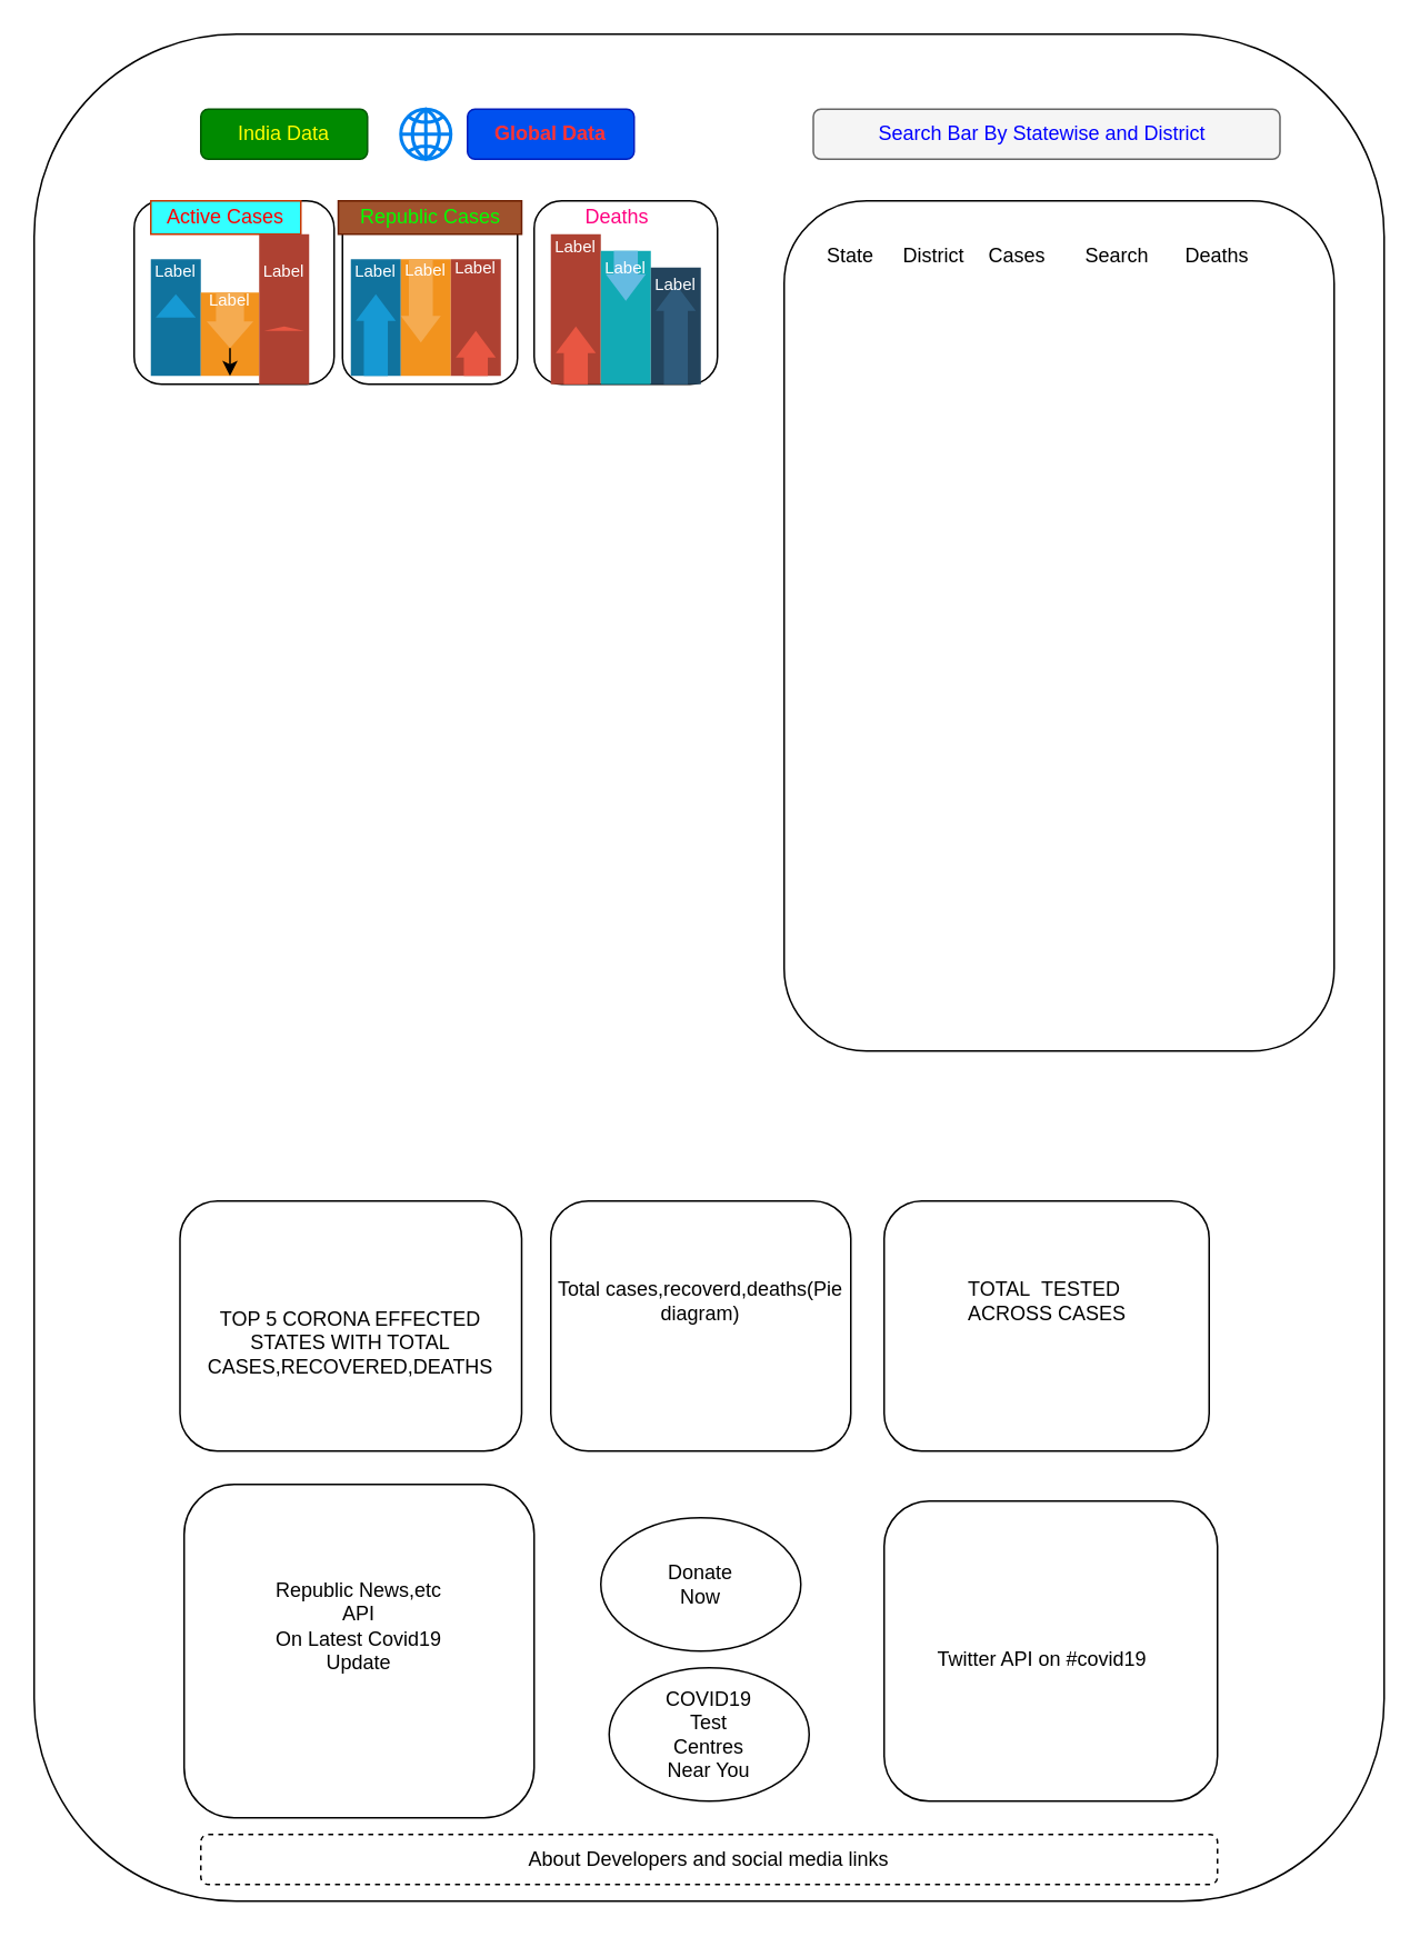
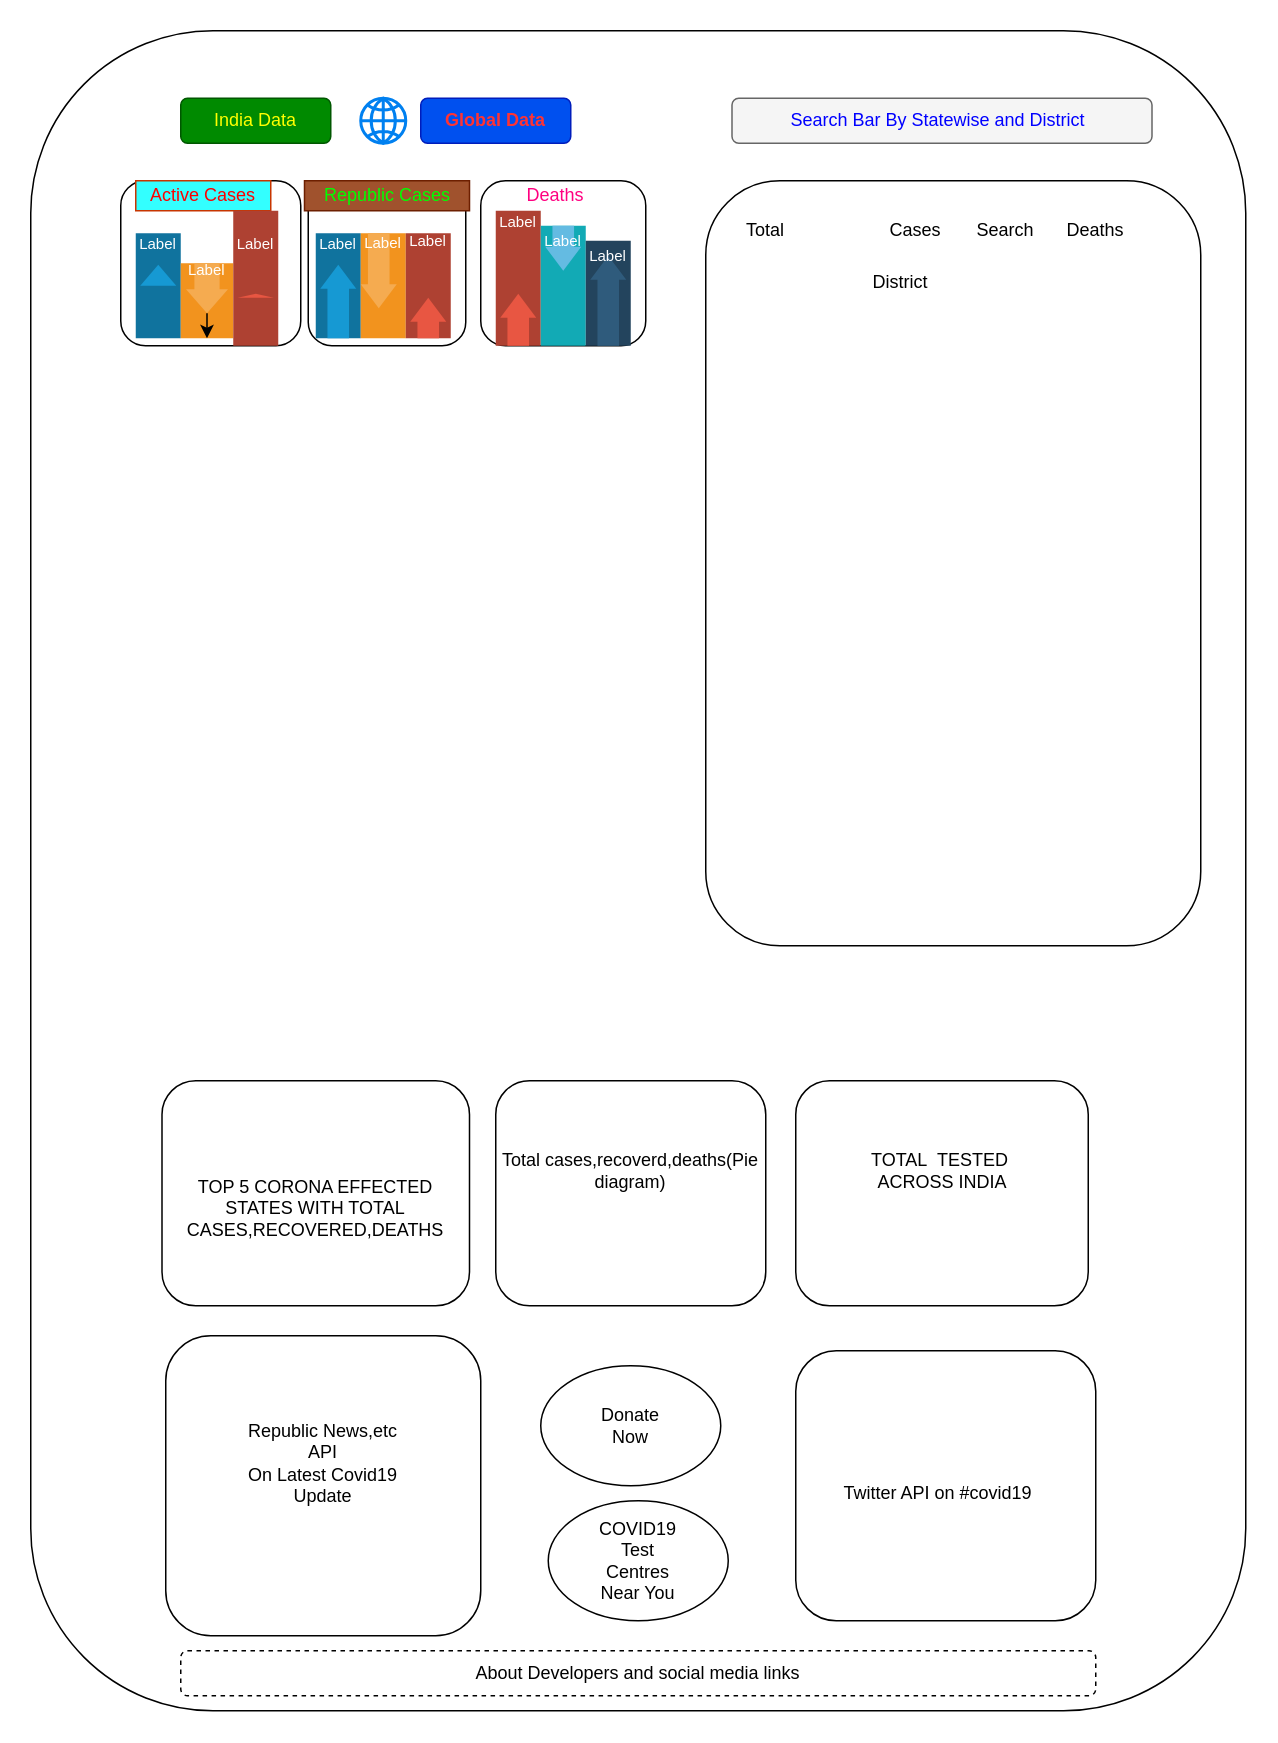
  <mxCell id="0" />
  <mxCell id="1" parent="0" />
  <mxCell id="2" value="" style="rounded=1;whiteSpace=wrap;html=1;" parent="1" vertex="1"><mxGeometry x="20" y="20" width="810" height="1120" as="geometry" /></mxCell>
  <mxCell id="3" value="" style="rounded=1;whiteSpace=wrap;html=1;fillColor=#008a00;strokeColor=#005700;fontColor=#ffffff;" parent="1" vertex="1"><mxGeometry x="120" y="65" width="100" height="30" as="geometry" /></mxCell>
  <mxCell id="4" value="&lt;font color=&quot;#ffff00&quot;&gt;India Data&lt;/font&gt;" style="text;html=1;align=center;verticalAlign=middle;whiteSpace=wrap;rounded=0;" parent="1" vertex="1"><mxGeometry x="130" y="65" width="80" height="30" as="geometry" /></mxCell>
  <mxCell id="5" value="" style="rounded=1;whiteSpace=wrap;html=1;fillColor=#0050ef;strokeColor=#001DBC;fontColor=#ffffff;" parent="1" vertex="1"><mxGeometry x="280" y="65" width="100" height="30" as="geometry" /></mxCell>
  <mxCell id="6" value="&lt;b&gt;&lt;font color=&quot;#ff3333&quot;&gt;Global Data&lt;/font&gt;&lt;/b&gt;" style="text;html=1;strokeColor=none;fillColor=none;align=center;verticalAlign=middle;whiteSpace=wrap;rounded=0;" parent="1" vertex="1"><mxGeometry x="280" y="70" width="100" height="20" as="geometry" /></mxCell>
  <mxCell id="7" value="" style="rounded=1;whiteSpace=wrap;html=1;fillColor=#f5f5f5;strokeColor=#666666;fontColor=#333333;" parent="1" vertex="1"><mxGeometry x="487.5" y="65" width="280" height="30" as="geometry" /></mxCell>
  <mxCell id="8" value="&lt;font color=&quot;#0000ff&quot;&gt;Search Bar By Statewise and District&lt;/font&gt;" style="text;html=1;strokeColor=none;fillColor=none;align=center;verticalAlign=middle;whiteSpace=wrap;rounded=0;" parent="1" vertex="1"><mxGeometry x="490" y="70" width="270" height="20" as="geometry" /></mxCell>
  <mxCell id="9" value="" style="shape=image;html=1;verticalAlign=top;verticalLabelPosition=bottom;labelBackgroundColor=#ffffff;imageAspect=0;aspect=fixed;image=https://cdn4.iconfinder.com/data/icons/small-n-flat/24/map-128.png" parent="1" vertex="1"><mxGeometry x="70" y="230" width="410" height="410" as="geometry" /></mxCell>
  <mxCell id="10" value="" style="shape=image;html=1;verticalAlign=top;verticalLabelPosition=bottom;labelBackgroundColor=#ffffff;imageAspect=0;aspect=fixed;image=https://cdn3.iconfinder.com/data/icons/flags-37/300/india-national-world-128.png" parent="1" vertex="1"><mxGeometry x="70" y="60" width="40" height="40" as="geometry" /></mxCell>
  <mxCell id="11" value="" style="html=1;verticalLabelPosition=bottom;align=center;labelBackgroundColor=#ffffff;verticalAlign=top;strokeWidth=2;strokeColor=#0080F0;shadow=0;dashed=0;shape=mxgraph.ios7.icons.globe;" parent="1" vertex="1"><mxGeometry x="240" y="65" width="30" height="30" as="geometry" /></mxCell>
  <mxCell id="12" value="" style="rounded=1;whiteSpace=wrap;html=1;" parent="1" vertex="1"><mxGeometry x="80" y="120" width="120" height="110" as="geometry" /></mxCell>
  <mxCell id="13" value="&lt;font color=&quot;#ff0000&quot;&gt;Active Cases&lt;/font&gt;" style="text;html=1;strokeColor=#C73500;align=center;verticalAlign=middle;whiteSpace=wrap;rounded=0;fontColor=#ffffff;fillColor=#33FFFF;" parent="1" vertex="1"><mxGeometry x="90" y="120" width="90" height="20" as="geometry" /></mxCell>
  <mxCell id="14" value="" style="fillColor=#10739E;strokeColor=none;" parent="1" vertex="1"><mxGeometry x="90" y="155" width="30" height="70" as="geometry" /></mxCell>
  <mxCell id="15" value="" style="shape=mxgraph.arrows2.arrow;dy=0.4;dx=16;notch=0;direction=north;fillColor=#1699D3;strokeColor=none;" parent="14" vertex="1"><mxGeometry x="3" y="21" width="24" height="14" as="geometry" /></mxCell>
  <mxCell id="16" value="Label" style="text;html=1;align=center;verticalAlign=middle;whiteSpace=wrap;fontColor=#FFFFFF;fontSize=10;" parent="14" vertex="1"><mxGeometry width="30" height="14" as="geometry" /></mxCell>
  <mxCell id="17" value="" style="fillColor=#F2931E;strokeColor=none;" parent="1" vertex="1"><mxGeometry x="120" y="175" width="35" height="50" as="geometry" /></mxCell>
  <mxCell id="18" style="edgeStyle=orthogonalEdgeStyle;rounded=0;orthogonalLoop=1;jettySize=auto;html=1;exitX=1;exitY=0.5;exitDx=0;exitDy=0;exitPerimeter=0;entryX=0.5;entryY=1;entryDx=0;entryDy=0;" parent="17" source="19" target="17" edge="1"><mxGeometry relative="1" as="geometry" /></mxCell>
  <mxCell id="19" value="" style="shape=mxgraph.arrows2.arrow;dy=0.4;dx=16;notch=0;direction=south;fillColor=#F5AB50;strokeColor=none;" parent="17" vertex="1"><mxGeometry x="3.5" width="28" height="33.333" as="geometry" /></mxCell>
  <mxCell id="20" value="Label" style="text;html=1;align=center;verticalAlign=middle;whiteSpace=wrap;fontColor=#FFFFFF;fontSize=10;" parent="17" vertex="1"><mxGeometry width="35" height="8.333" as="geometry" /></mxCell>
  <mxCell id="21" value="" style="fillColor=#AE4132;strokeColor=none;" parent="1" vertex="1"><mxGeometry x="155" y="140" width="30" height="90" as="geometry" /></mxCell>
  <mxCell id="22" value="" style="shape=mxgraph.arrows2.arrow;dy=1;dx=2.62;notch=0;direction=north;fillColor=#E85642;strokeColor=none;" parent="21" vertex="1"><mxGeometry x="3" y="55.385" width="24" height="34.615" as="geometry" /></mxCell>
  <mxCell id="23" value="Label" style="text;html=1;align=center;verticalAlign=middle;whiteSpace=wrap;fontColor=#FFFFFF;fontSize=10;" parent="21" vertex="1"><mxGeometry y="13.85" width="30" height="16.15" as="geometry" /></mxCell>
  <mxCell id="24" value="" style="rounded=1;whiteSpace=wrap;html=1;" parent="1" vertex="1"><mxGeometry x="205" y="120" width="105" height="110" as="geometry" /></mxCell>
  <mxCell id="25" value="&lt;font color=&quot;#00ff00&quot;&gt;Republic Cases&lt;/font&gt;" style="text;html=1;strokeColor=#6D1F00;fillColor=#a0522d;align=center;verticalAlign=middle;whiteSpace=wrap;rounded=0;fontColor=#ffffff;" parent="1" vertex="1"><mxGeometry x="202.5" y="120" width="110" height="20" as="geometry" /></mxCell>
  <mxCell id="26" value="" style="fillColor=#10739E;strokeColor=none;" parent="1" vertex="1"><mxGeometry x="210" y="155" width="30" height="70" as="geometry" /></mxCell>
  <mxCell id="27" value="" style="shape=mxgraph.arrows2.arrow;dy=0.4;dx=16;notch=0;direction=north;fillColor=#1699D3;strokeColor=none;" parent="26" vertex="1"><mxGeometry x="3" y="21" width="24" height="49" as="geometry" /></mxCell>
  <mxCell id="28" value="Label" style="text;html=1;align=center;verticalAlign=middle;whiteSpace=wrap;fontColor=#FFFFFF;fontSize=10;" parent="26" vertex="1"><mxGeometry width="30" height="14" as="geometry" /></mxCell>
  <mxCell id="29" value="" style="fillColor=#F2931E;strokeColor=none;" parent="1" vertex="1"><mxGeometry x="240" y="155" width="30" height="70" as="geometry" /></mxCell>
  <mxCell id="30" value="" style="shape=mxgraph.arrows2.arrow;dy=0.4;dx=16;notch=0;direction=south;fillColor=#F5AB50;strokeColor=none;" parent="29" vertex="1"><mxGeometry width="24" height="50" as="geometry" /></mxCell>
  <mxCell id="31" value="Label" style="text;html=1;align=center;verticalAlign=middle;whiteSpace=wrap;fontColor=#FFFFFF;fontSize=10;" parent="29" vertex="1"><mxGeometry width="30" height="11.667" as="geometry" /></mxCell>
  <mxCell id="32" value="" style="fillColor=#AE4132;strokeColor=none;" parent="1" vertex="1"><mxGeometry x="270" y="155" width="30" height="70" as="geometry" /></mxCell>
  <mxCell id="33" value="" style="shape=mxgraph.arrows2.arrow;dy=0.4;dx=16;notch=0;direction=north;fillColor=#E85642;strokeColor=none;" parent="32" vertex="1"><mxGeometry x="3" y="43.077" width="24" height="26.923" as="geometry" /></mxCell>
  <mxCell id="34" value="Label" style="text;html=1;align=center;verticalAlign=middle;whiteSpace=wrap;fontColor=#FFFFFF;fontSize=10;" parent="32" vertex="1"><mxGeometry width="30" height="10.769" as="geometry" /></mxCell>
  <mxCell id="35" value="" style="rounded=1;whiteSpace=wrap;html=1;" parent="1" vertex="1"><mxGeometry x="320" y="120" width="110" height="110" as="geometry" /></mxCell>
  <mxCell id="36" value="&lt;font color=&quot;#ff0080&quot;&gt;Deaths&lt;/font&gt;" style="text;html=1;strokeColor=none;fillColor=none;align=center;verticalAlign=middle;whiteSpace=wrap;rounded=0;" parent="1" vertex="1"><mxGeometry x="350" y="120" width="40" height="20" as="geometry" /></mxCell>
  <mxCell id="37" value="" style="fillColor=#AE4132;strokeColor=none;" parent="1" vertex="1"><mxGeometry x="330" y="140" width="30" height="90" as="geometry" /></mxCell>
  <mxCell id="38" value="" style="shape=mxgraph.arrows2.arrow;dy=0.4;dx=16;notch=0;direction=north;fillColor=#E85642;strokeColor=none;" parent="37" vertex="1"><mxGeometry x="3" y="55.385" width="24" height="34.615" as="geometry" /></mxCell>
  <mxCell id="39" value="Label" style="text;html=1;align=center;verticalAlign=middle;whiteSpace=wrap;fontColor=#FFFFFF;fontSize=10;" parent="37" vertex="1"><mxGeometry width="30" height="13.846" as="geometry" /></mxCell>
  <mxCell id="40" value="" style="fillColor=#12AAB5;strokeColor=none;" parent="1" vertex="1"><mxGeometry x="360" y="150" width="30" height="80" as="geometry" /></mxCell>
  <mxCell id="41" value="" style="shape=mxgraph.arrows2.arrow;dy=0.4;dx=16;notch=0;direction=south;fillColor=#64BBE2;strokeColor=none;" parent="40" vertex="1"><mxGeometry x="3" width="24" height="30" as="geometry" /></mxCell>
  <mxCell id="42" value="Label" style="text;html=1;align=center;verticalAlign=middle;whiteSpace=wrap;fontColor=#FFFFFF;fontSize=10;" parent="40" vertex="1"><mxGeometry width="30" height="20" as="geometry" /></mxCell>
  <mxCell id="43" value="" style="fillColor=#23445D;strokeColor=none;" parent="1" vertex="1"><mxGeometry x="390" y="160" width="30" height="70" as="geometry" /></mxCell>
  <mxCell id="44" value="" style="shape=mxgraph.arrows2.arrow;dy=0.4;dx=16;notch=0;direction=north;fillColor=#2F5B7C;strokeColor=none;" parent="43" vertex="1"><mxGeometry x="3" y="10" width="24" height="60" as="geometry" /></mxCell>
  <mxCell id="45" value="Label" style="text;html=1;align=center;verticalAlign=middle;whiteSpace=wrap;fontColor=#FFFFFF;fontSize=10;" parent="43" vertex="1"><mxGeometry width="30" height="20" as="geometry" /></mxCell>
  <mxCell id="46" value="" style="rounded=1;whiteSpace=wrap;html=1;" parent="1" vertex="1"><mxGeometry x="470" y="120" width="330" height="510" as="geometry" /></mxCell>
- <mxCell id="47" value="State" style="text;html=1;strokeColor=none;fillColor=none;align=center;verticalAlign=middle;whiteSpace=wrap;rounded=0;" parent="1" vertex="1"><mxGeometry x="490" y="145" width="40" height="15" as="geometry" /></mxCell>
- <mxCell id="48" value="District" style="text;html=1;strokeColor=none;fillColor=none;align=center;verticalAlign=middle;whiteSpace=wrap;rounded=0;" parent="1" vertex="1"><mxGeometry x="540" y="142.5" width="40" height="20" as="geometry" /></mxCell>
+ <mxCell id="47" value="Total" style="text;html=1;strokeColor=none;fillColor=none;align=center;verticalAlign=middle;whiteSpace=wrap;rounded=0;" parent="1" vertex="1"><mxGeometry x="490" y="145" width="40" height="15" as="geometry" /></mxCell>
+ <mxCell id="48" value="District" style="text;html=1;strokeColor=none;fillColor=none;align=center;verticalAlign=middle;whiteSpace=wrap;rounded=0;" parent="1" vertex="1"><mxGeometry x="580" y="177.5" width="40" height="20" as="geometry" /></mxCell>
  <mxCell id="49" value="Cases" style="text;html=1;strokeColor=none;fillColor=none;align=center;verticalAlign=middle;whiteSpace=wrap;rounded=0;" parent="1" vertex="1"><mxGeometry x="590" y="142.5" width="40" height="20" as="geometry" /></mxCell>
  <mxCell id="50" value="Search" style="text;html=1;strokeColor=none;fillColor=none;align=center;verticalAlign=middle;whiteSpace=wrap;rounded=0;" parent="1" vertex="1"><mxGeometry x="650" y="142.5" width="40" height="20" as="geometry" /></mxCell>
  <mxCell id="51" value="Deaths" style="text;html=1;strokeColor=none;fillColor=none;align=center;verticalAlign=middle;whiteSpace=wrap;rounded=0;" parent="1" vertex="1"><mxGeometry x="710" y="142.5" width="40" height="20" as="geometry" /></mxCell>
  <mxCell id="52" value="" style="rounded=1;whiteSpace=wrap;html=1;" parent="1" vertex="1"><mxGeometry x="530" y="720" width="195" height="150" as="geometry" /></mxCell>
  <mxCell id="53" value="" style="rounded=1;whiteSpace=wrap;html=1;" parent="1" vertex="1"><mxGeometry x="107.5" y="720" width="205" height="150" as="geometry" /></mxCell>
  <mxCell id="54" value="" style="rounded=1;whiteSpace=wrap;html=1;" parent="1" vertex="1"><mxGeometry x="330" y="720" width="180" height="150" as="geometry" /></mxCell>
  <mxCell id="55" value="TOP 5 CORONA EFFECTED STATES WITH TOTAL CASES,RECOVERED,DEATHS" style="text;html=1;strokeColor=none;fillColor=none;align=center;verticalAlign=middle;whiteSpace=wrap;rounded=0;" parent="1" vertex="1"><mxGeometry x="135" y="760" width="150" height="90" as="geometry" /></mxCell>
  <mxCell id="56" value="Total cases,recoverd,deaths(Pie diagram)" style="text;html=1;strokeColor=none;fillColor=none;align=center;verticalAlign=middle;whiteSpace=wrap;rounded=0;" parent="1" vertex="1"><mxGeometry x="330" y="740" width="180" height="80" as="geometry" /></mxCell>
- <mxCell id="57" value="TOTAL&amp;nbsp; TESTED&amp;nbsp;&lt;br&gt;ACROSS CASES" style="text;html=1;strokeColor=none;fillColor=none;align=center;verticalAlign=middle;whiteSpace=wrap;rounded=0;" parent="1" vertex="1"><mxGeometry x="557.5" y="770" width="140" height="20" as="geometry" /></mxCell>
+ <mxCell id="57" value="TOTAL&amp;nbsp; TESTED&amp;nbsp;&lt;br&gt;ACROSS INDIA" style="text;html=1;strokeColor=none;fillColor=none;align=center;verticalAlign=middle;whiteSpace=wrap;rounded=0;" parent="1" vertex="1"><mxGeometry x="557.5" y="770" width="140" height="20" as="geometry" /></mxCell>
  <mxCell id="58" style="edgeStyle=orthogonalEdgeStyle;rounded=0;orthogonalLoop=1;jettySize=auto;html=1;exitX=0.5;exitY=1;exitDx=0;exitDy=0;" parent="1" source="53" target="53" edge="1"><mxGeometry relative="1" as="geometry" /></mxCell>
  <mxCell id="59" value="" style="ellipse;whiteSpace=wrap;html=1;" parent="1" vertex="1"><mxGeometry x="360" y="910" width="120" height="80" as="geometry" /></mxCell>
  <mxCell id="60" value="Donate Now" style="text;html=1;strokeColor=none;fillColor=none;align=center;verticalAlign=middle;whiteSpace=wrap;rounded=0;" parent="1" vertex="1"><mxGeometry x="400" y="940" width="40" height="20" as="geometry" /></mxCell>
  <mxCell id="61" value="" style="rounded=1;whiteSpace=wrap;html=1;" parent="1" vertex="1"><mxGeometry x="110" y="890" width="210" height="200" as="geometry" /></mxCell>
  <mxCell id="62" value="Republic News,etc API&lt;br&gt;On Latest Covid19 Update" style="text;html=1;strokeColor=none;fillColor=none;align=center;verticalAlign=middle;whiteSpace=wrap;rounded=0;" parent="1" vertex="1"><mxGeometry x="160" y="910" width="110" height="130" as="geometry" /></mxCell>
  <mxCell id="63" value="" style="rounded=1;whiteSpace=wrap;html=1;" parent="1" vertex="1"><mxGeometry x="530" y="900" width="200" height="180" as="geometry" /></mxCell>
  <mxCell id="64" value="Twitter API on #covid19" style="text;html=1;strokeColor=none;fillColor=none;align=center;verticalAlign=middle;whiteSpace=wrap;rounded=0;" parent="1" vertex="1"><mxGeometry x="560" y="955" width="130" height="80" as="geometry" /></mxCell>
  <mxCell id="65" value="" style="ellipse;whiteSpace=wrap;html=1;" parent="1" vertex="1"><mxGeometry x="365" y="1000" width="120" height="80" as="geometry" /></mxCell>
  <mxCell id="66" value="COVID19&lt;br&gt;Test Centres&lt;br&gt;Near You" style="text;html=1;strokeColor=none;fillColor=none;align=center;verticalAlign=middle;whiteSpace=wrap;rounded=0;" parent="1" vertex="1"><mxGeometry x="405" y="1030" width="40" height="20" as="geometry" /></mxCell>
  <mxCell id="67" value="About Developers and social media links" style="rounded=1;whiteSpace=wrap;html=1;dashed=1;" parent="1" vertex="1"><mxGeometry x="120" y="1100" width="610" height="30" as="geometry" /></mxCell>
